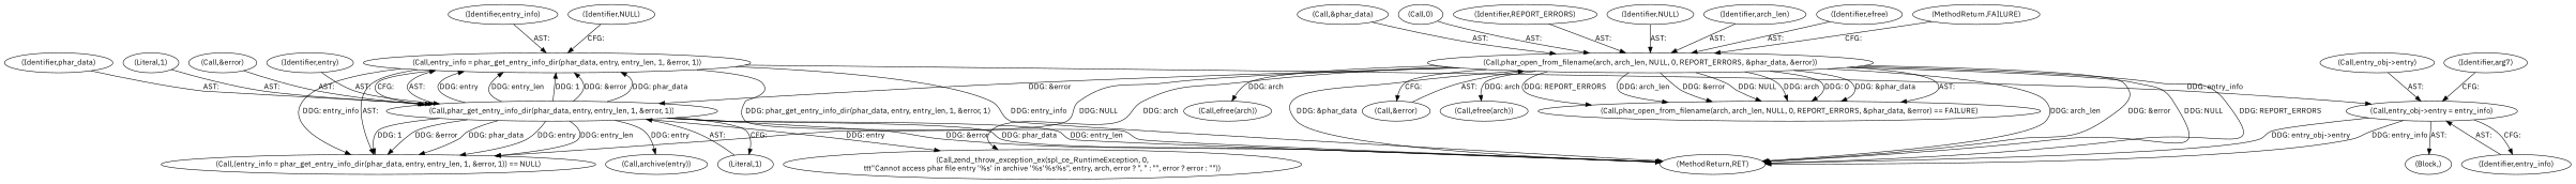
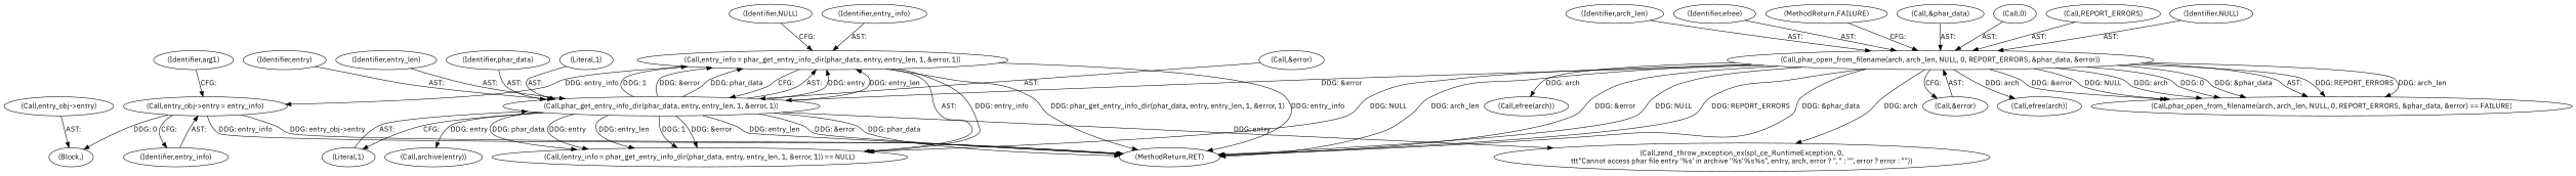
  digraph {
    fontname="IBM Plex Sans"
    node [fontname="IBM Plex Sans"]
    edge [fontname="IBM Plex Sans"]
    n1 [label="(Call,entry_obj->entry = entry_info)"]
    n2 [label="(Identifier,entry_info)"]
    n3 [label="(Block,)"]
    n4 [label="(MethodReturn,RET)"]
    n5 [label="(Call,entry_info = phar_get_entry_info_dir(phar_data, entry, entry_len, 1, &error, 1))"]
    n6 [label="(Call,phar_get_entry_info_dir(phar_data, entry, entry_len, 1, &error, 1))"]
    n7 [label="(Call,(entry_info = phar_get_entry_info_dir(phar_data, entry, entry_len, 1, &error, 1)) == NULL)"]
    n8 [label="(Call,archive(entry))"]
    n9 [label="(Call,zend_throw_exception_ex(spl_ce_RuntimeException, 0,\n\t\t\t\"Cannot access phar file entry '%s' in archive '%s'%s%s\", entry, arch, error ? \", \" : \"\", error ? error : \"\"))"]
    n10 [label="(Literal,1)"]
    n11 [label="(Call,phar_open_from_filename(arch, arch_len, NULL, 0, REPORT_ERRORS, &phar_data, &error))"]
    n12 [label="(Call,&error)"]
    n13 [label="(Call,efree(arch))"]
    n14 [label="(Call,phar_open_from_filename(arch, arch_len, NULL, 0, REPORT_ERRORS, &phar_data, &error) == FAILURE)"]
    n15 [label="(Call,efree(arch))"]
    n16 [label="(Identifier,efree)"]
    n17 [label="(Identifier,phar_data)"]
-   n18 [label="(Identifier,arg7)"]
+   n18 [label="(Identifier,arg1)"]
    n19 [label="(Call,entry_obj->entry)"]
    n20 [label="(MethodReturn,FAILURE)"]
    n21 [label="(Literal,1)"]
    n22 [label="(Identifier,entry_info)"]
    n23 [label="(Call,&error)"]
    n24 [label="(Call,&phar_data)"]
    n25 [label="(Identifier,entry)"]
    n26 [label="(Call,0)"]
+   n27 [label="(Identifier,entry_len)"]
    n28 [label="(Identifier,NULL)"]
-   n29 [label="(Identifier,REPORT_ERRORS)"]
+   n29 [label="(Call,REPORT_ERRORS)"]
    n30 [label="(Identifier,NULL)"]
    n31 [label="(Identifier,arch_len)"]
    n1 -> n2 [label="CFG: "]
-   n1 -> n3 [label="AST: "]
+   n1 -> n3 [label="DDG: 0"]
    n1 -> n4 [label="DDG: entry_obj->entry"]
    n1 -> n4 [label="DDG: entry_info"]
    n2 -> n1 [label="AST: "]
    n5 -> n1 [label="DDG: entry_info"]
    n5 -> n4 [label="DDG: phar_get_entry_info_dir(phar_data, entry, entry_len, 1, &error, 1)"]
    n5 -> n4 [label="DDG: entry_info"]
    n5 -> n6 [label="CFG: "]
    n5 -> n7 [label="AST: "]
    n5 -> n7 [label="DDG: entry_info"]
    n6 -> n4 [label="DDG: &error"]
    n6 -> n4 [label="DDG: phar_data"]
    n6 -> n4 [label="DDG: entry_len"]
    n6 -> n5 [label="AST: "]
    n6 -> n5 [label="DDG: entry"]
    n6 -> n5 [label="DDG: entry_len"]
    n6 -> n5 [label="DDG: 1"]
    n6 -> n5 [label="DDG: &error"]
    n6 -> n5 [label="DDG: phar_data"]
    n6 -> n7 [label="DDG: entry"]
    n6 -> n7 [label="DDG: entry_len"]
    n6 -> n7 [label="DDG: 1"]
    n6 -> n7 [label="DDG: &error"]
    n6 -> n7 [label="DDG: phar_data"]
    n6 -> n8 [label="DDG: entry"]
    n6 -> n9 [label="DDG: entry"]
    n6 -> n10 [label="CFG: "]
    n10 -> n6 [label="AST: "]
    n11 -> n4 [label="DDG: arch_len"]
    n11 -> n4 [label="DDG: &error"]
    n11 -> n4 [label="DDG: NULL"]
    n11 -> n4 [label="DDG: REPORT_ERRORS"]
    n11 -> n4 [label="DDG: &phar_data"]
    n11 -> n6 [label="DDG: &error"]
    n11 -> n7 [label="DDG: NULL"]
    n11 -> n9 [label="DDG: arch"]
    n11 -> n12 [label="CFG: "]
    n11 -> n13 [label="DDG: arch"]
    n11 -> n14 [label="AST: "]
    n11 -> n14 [label="DDG: REPORT_ERRORS"]
    n11 -> n14 [label="DDG: arch_len"]
    n11 -> n14 [label="DDG: &error"]
    n11 -> n14 [label="DDG: NULL"]
    n11 -> n14 [label="DDG: arch"]
    n11 -> n14 [label="DDG: 0"]
    n11 -> n14 [label="DDG: &phar_data"]
    n11 -> n15 [label="DDG: arch"]
    n12 -> n11 [label="AST: "]
    n16 -> n11 [label="AST: "]
    n17 -> n6 [label="AST: "]
    n18 -> n1 [label="CFG: "]
-   n19 -> n1 [label="AST: "]
+   n19 -> n3 [label="AST: "]
    n20 -> n11 [label="CFG: "]
    n21 -> n6 [label="AST: "]
    n22 -> n5 [label="AST: "]
    n23 -> n6 [label="AST: "]
    n24 -> n11 [label="AST: "]
    n25 -> n6 [label="AST: "]
    n26 -> n11 [label="AST: "]
+   n27 -> n6 [label="AST: "]
    n28 -> n5 [label="CFG: "]
    n29 -> n11 [label="AST: "]
    n30 -> n11 [label="AST: "]
    n31 -> n11 [label="AST: "]
  }
